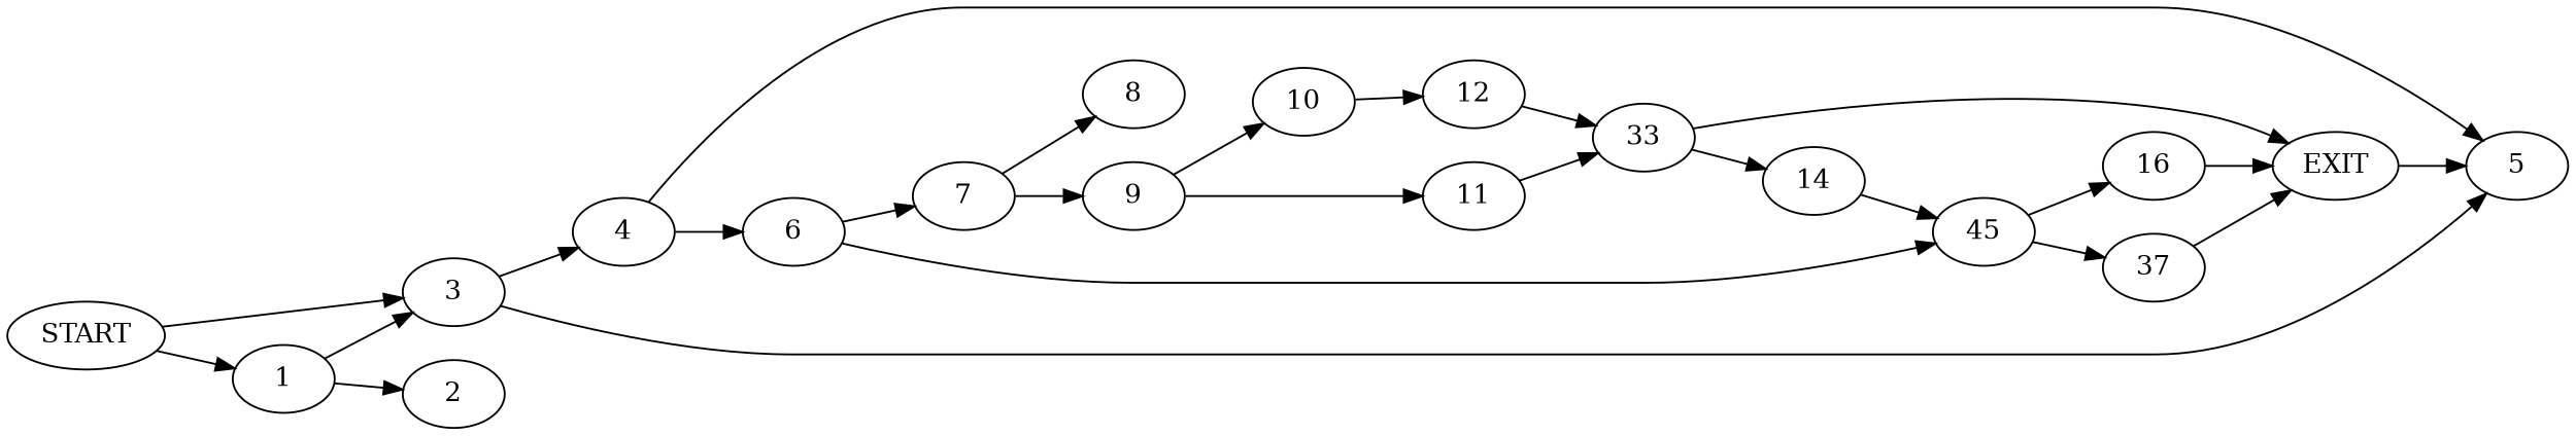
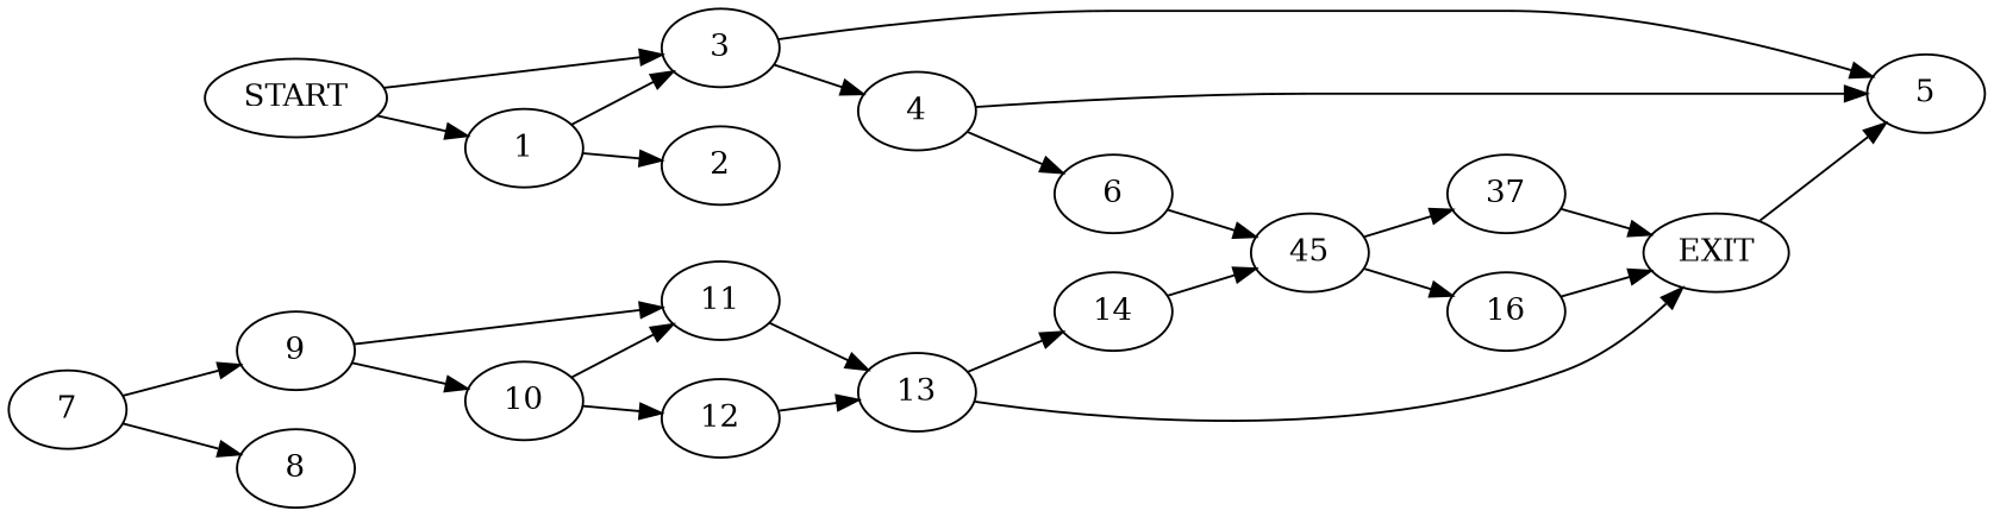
  digraph {
    rankdir=LR
    n1 [label=START]
    1
    3
    2
    4
    5
    6
    7
    n9 [label=45]
    n10 [label=EXIT]
    8
    9
    16
    n14 [label=37]
    10
    11
    12
-   13 [label=33]
+   13
    14
    n1 -> 1
    n1 -> 3
    1 -> 3
    1 -> 2
    3 -> 4
    3 -> 5
    4 -> 5
    4 -> 6
-   6 -> 7
    6 -> n9
    7 -> 8
    7 -> 9
    n9 -> 16
    n9 -> n14
    n10 -> 5
    9 -> 10
    9 -> 11
    16 -> n10
    n14 -> n10
+   10 -> 11
    10 -> 12
    11 -> 13
    12 -> 13
    13 -> n10
    13 -> 14
    14 -> n9
  }
